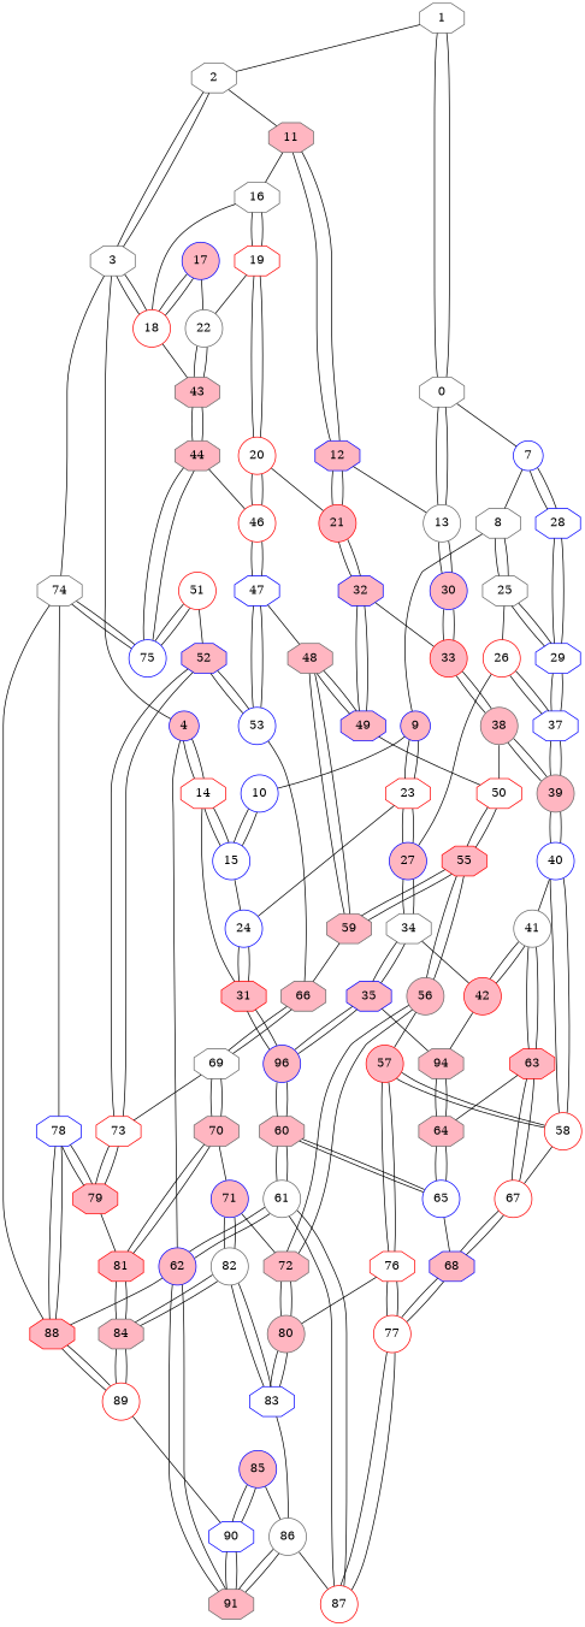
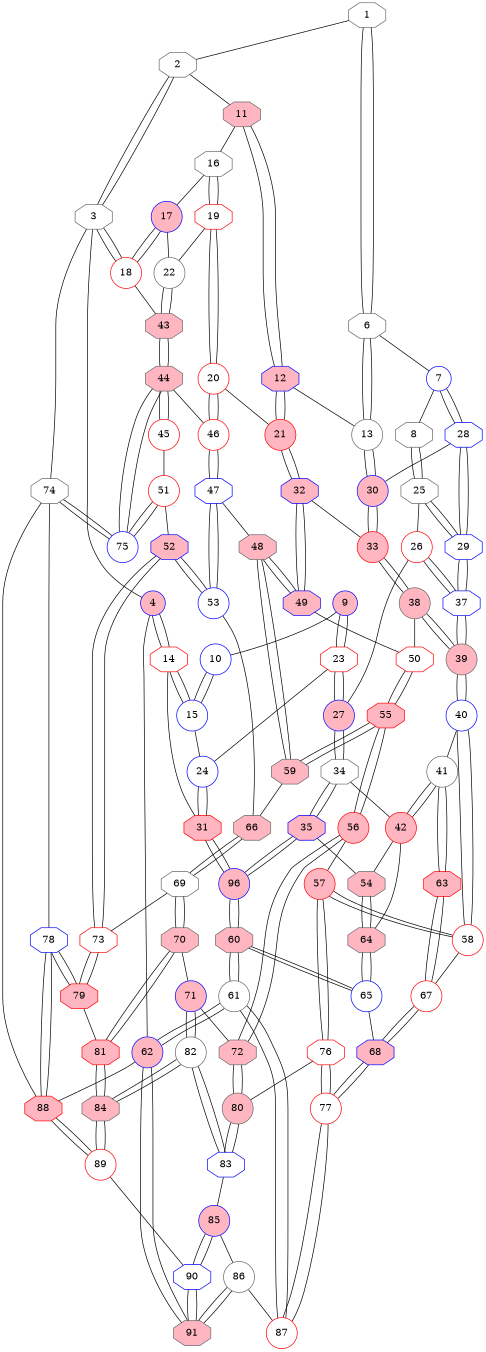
  graph {
    node [color=gray40 fillcolor=white shape=octagon style=filled]
    1
    2
-   6 [label=0]
+   6
    3
    11 [fillcolor=lightpink]
    7 [color=blue shape=circle]
    13 [shape=circle]
    4 [color=blue fillcolor=lightpink shape=circle]
    18 [color=red shape=circle]
    74
    12 [color=blue fillcolor=lightpink]
    16
    14 [color=red]
    62 [color=blue fillcolor=lightpink shape=circle]
    43 [fillcolor=lightpink]
    75 [color=blue shape=circle]
    88 [color=red fillcolor=lightpink]
    78 [color=blue]
    15 [color=blue shape=circle]
    31 [color=red fillcolor=lightpink]
    91 [fillcolor=lightpink]
    10 [color=blue shape=circle]
    8
    28 [color=blue]
    30 [color=blue fillcolor=lightpink shape=circle]
    9 [color=blue fillcolor=lightpink shape=circle]
    25
    29 [color=blue]
    23 [color=red]
    26 [color=red shape=circle]
    24 [color=blue shape=circle]
    27 [color=blue fillcolor=lightpink shape=circle]
    21 [color=red fillcolor=lightpink shape=circle]
    17 [color=blue fillcolor=lightpink shape=circle]
    19 [color=red]
    32 [color=blue fillcolor=lightpink]
    33 [color=red fillcolor=lightpink shape=circle]
    n38 [color=blue fillcolor=lightpink label=96 shape=circle]
    22 [shape=circle]
    20 [color=red shape=circle]
    44 [fillcolor=lightpink]
    46 [color=red shape=circle]
    47 [color=blue]
    49 [color=blue fillcolor=lightpink]
    34
    37 [color=blue]
    39 [fillcolor=lightpink shape=circle]
    35 [color=blue fillcolor=lightpink]
    42 [color=red fillcolor=lightpink shape=circle]
    38 [fillcolor=lightpink shape=circle]
    60 [fillcolor=lightpink]
    50 [color=red]
-   54 [fillcolor=lightpink label=94]
+   54 [fillcolor=lightpink]
    64 [fillcolor=lightpink]
    61 [shape=circle]
    65 [color=blue shape=circle]
    40 [color=blue shape=circle]
    55 [color=red fillcolor=lightpink]
    41 [shape=circle]
    58 [color=red shape=circle]
    63 [color=red fillcolor=lightpink]
    67 [color=red shape=circle]
+   45 [color=red shape=circle]
    51 [color=red shape=circle]
    52 [color=blue fillcolor=lightpink]
    48 [fillcolor=lightpink]
    53 [color=blue shape=circle]
    59 [fillcolor=lightpink]
    66 [fillcolor=lightpink]
-   56 [fillcolor=lightpink shape=circle]
+   56 [color=red fillcolor=lightpink shape=circle]
    73 [color=red]
    79 [color=red fillcolor=lightpink]
    69
    57 [color=red fillcolor=lightpink shape=circle]
    72 [fillcolor=lightpink]
    76 [color=red]
    80 [fillcolor=lightpink shape=circle]
    77 [color=red shape=circle]
    68 [color=blue fillcolor=lightpink]
    87 [color=red shape=circle]
    89 [color=red shape=circle]
    70 [fillcolor=lightpink]
    71 [color=blue fillcolor=lightpink shape=circle]
    81 [color=red fillcolor=lightpink]
    82 [shape=circle]
    84 [fillcolor=lightpink]
    83 [color=blue]
    85 [color=blue fillcolor=lightpink shape=circle]
    86 [shape=circle]
    90 [color=blue]
    1 -- 2
    1 -- 6
    1 -- 6
    2 -- 3
    2 -- 3
    2 -- 11
    6 -- 7
    6 -- 13
    6 -- 13
    3 -- 4
    3 -- 18
    3 -- 18
    3 -- 74
    11 -- 12
    11 -- 12
    11 -- 16
    7 -- 8
    7 -- 28
    7 -- 28
    13 -- 30
    13 -- 30
    4 -- 14
    4 -- 14
    4 -- 62
    18 -- 43
    74 -- 75
    74 -- 75
    74 -- 88
    74 -- 78
    12 -- 13
    12 -- 21
    12 -- 21
-   16 -- 18
+   16 -- 17
    16 -- 19
    16 -- 19
    14 -- 15
    14 -- 15
    14 -- 31
    62 -- 88
    62 -- 91
    62 -- 91
    43 -- 44
    43 -- 44
    88 -- 89
    88 -- 89
    78 -- 88
    78 -- 88
    78 -- 79
    78 -- 79
    15 -- 24
    31 -- n38
    31 -- n38
    10 -- 15
    10 -- 15
-   8 -- 9
    8 -- 25
    8 -- 25
+   28 -- 30
    28 -- 29
    28 -- 29
    30 -- 33
    30 -- 33
    9 -- 10
    9 -- 23
    9 -- 23
    25 -- 29
    25 -- 29
    25 -- 26
    29 -- 37
    29 -- 37
    23 -- 24
    23 -- 27
    23 -- 27
    26 -- 27
    26 -- 37
    26 -- 37
    24 -- 31
    24 -- 31
    27 -- 34
    27 -- 34
    21 -- 32
    21 -- 32
    17 -- 18
    17 -- 18
    17 -- 22
    19 -- 22
    19 -- 20
    19 -- 20
    32 -- 33
    32 -- 49
    32 -- 49
    33 -- 38
    33 -- 38
    n38 -- 60
    n38 -- 60
    22 -- 43
    22 -- 43
    20 -- 21
    20 -- 46
    20 -- 46
    44 -- 75
    44 -- 75
    44 -- 46
+   44 -- 45
+   44 -- 45
    46 -- 47
    46 -- 47
    47 -- 48
    47 -- 53
    47 -- 53
    49 -- 50
    34 -- 35
    34 -- 35
    34 -- 42
    37 -- 39
    37 -- 39
    39 -- 40
    39 -- 40
    35 -- n38
    35 -- n38
    35 -- 54
    42 -- 54
    38 -- 39
    38 -- 39
    38 -- 50
    60 -- 61
    60 -- 61
    60 -- 65
    60 -- 65
    50 -- 55
    50 -- 55
    54 -- 64
    54 -- 64
    64 -- 65
    64 -- 65
    61 -- 62
    61 -- 62
    61 -- 87
    61 -- 87
    65 -- 68
    40 -- 41
    40 -- 58
    40 -- 58
    55 -- 59
    55 -- 59
    55 -- 56
    55 -- 56
    41 -- 42
    41 -- 42
    41 -- 63
    41 -- 63
    58 -- 67
-   63 -- 64
+   42 -- 64
    63 -- 67
    63 -- 67
    67 -- 68
    67 -- 68
+   45 -- 51
    51 -- 75
    51 -- 75
    51 -- 52
    52 -- 53
    52 -- 53
    52 -- 73
    52 -- 73
    48 -- 49
    48 -- 49
    48 -- 59
    48 -- 59
    53 -- 66
    59 -- 66
    66 -- 69
    66 -- 69
    56 -- 57
    56 -- 72
    56 -- 72
    73 -- 79
    73 -- 79
    79 -- 81
    69 -- 73
    69 -- 70
    69 -- 70
    57 -- 58
    57 -- 58
    57 -- 76
    57 -- 76
    72 -- 80
    72 -- 80
    76 -- 80
    76 -- 77
    76 -- 77
    80 -- 83
    80 -- 83
    77 -- 87
    77 -- 87
    68 -- 77
    68 -- 77
    89 -- 90
    70 -- 71
    70 -- 81
    70 -- 81
    71 -- 72
    71 -- 82
    71 -- 82
    81 -- 84
    81 -- 84
    82 -- 84
    82 -- 84
    82 -- 83
    82 -- 83
    84 -- 89
    84 -- 89
-   83 -- 86
+   83 -- 85
    85 -- 86
    85 -- 90
    85 -- 90
    86 -- 91
    86 -- 91
    86 -- 87
    90 -- 91
    90 -- 91
  }
